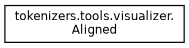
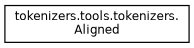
  digraph {
    rankdir=LR
-   n1 [color=black fillcolor=white fontname=Helvetica fontsize=10 height=0.2 label="tokenizers.tools.visualizer.\lAligned" shape=record style=filled width=0.4]
+   n1 [color=black fillcolor=white fontname=Helvetica fontsize=10 height=0.2 label="tokenizers.tools.tokenizers.\lAligned" shape=record style=filled width=0.4]
  }
